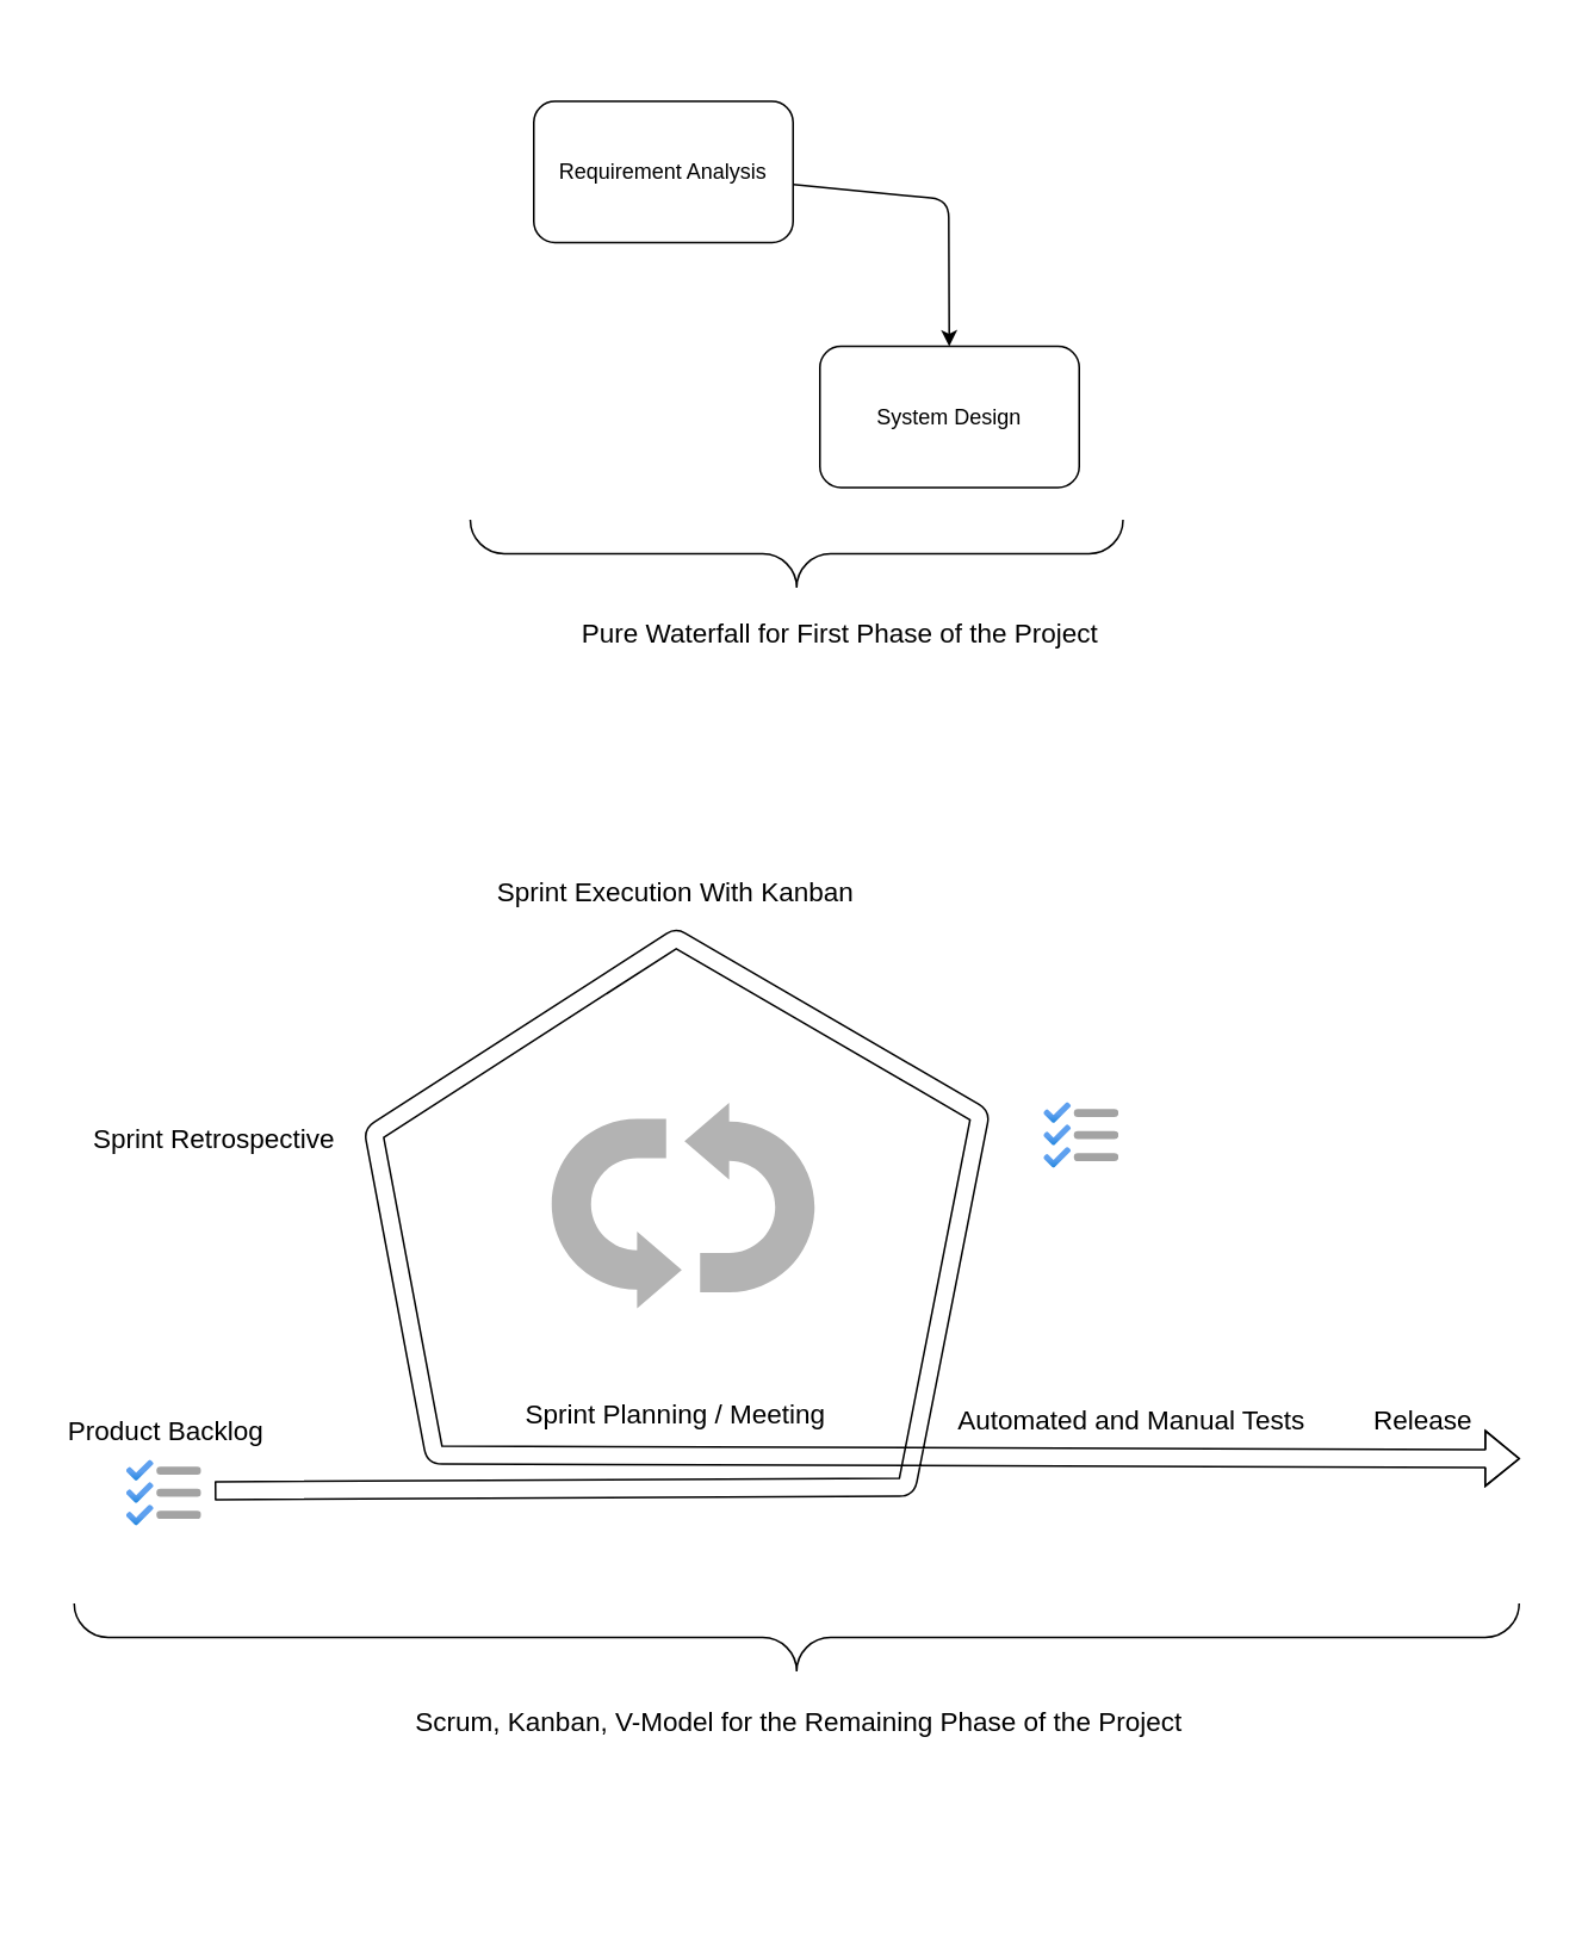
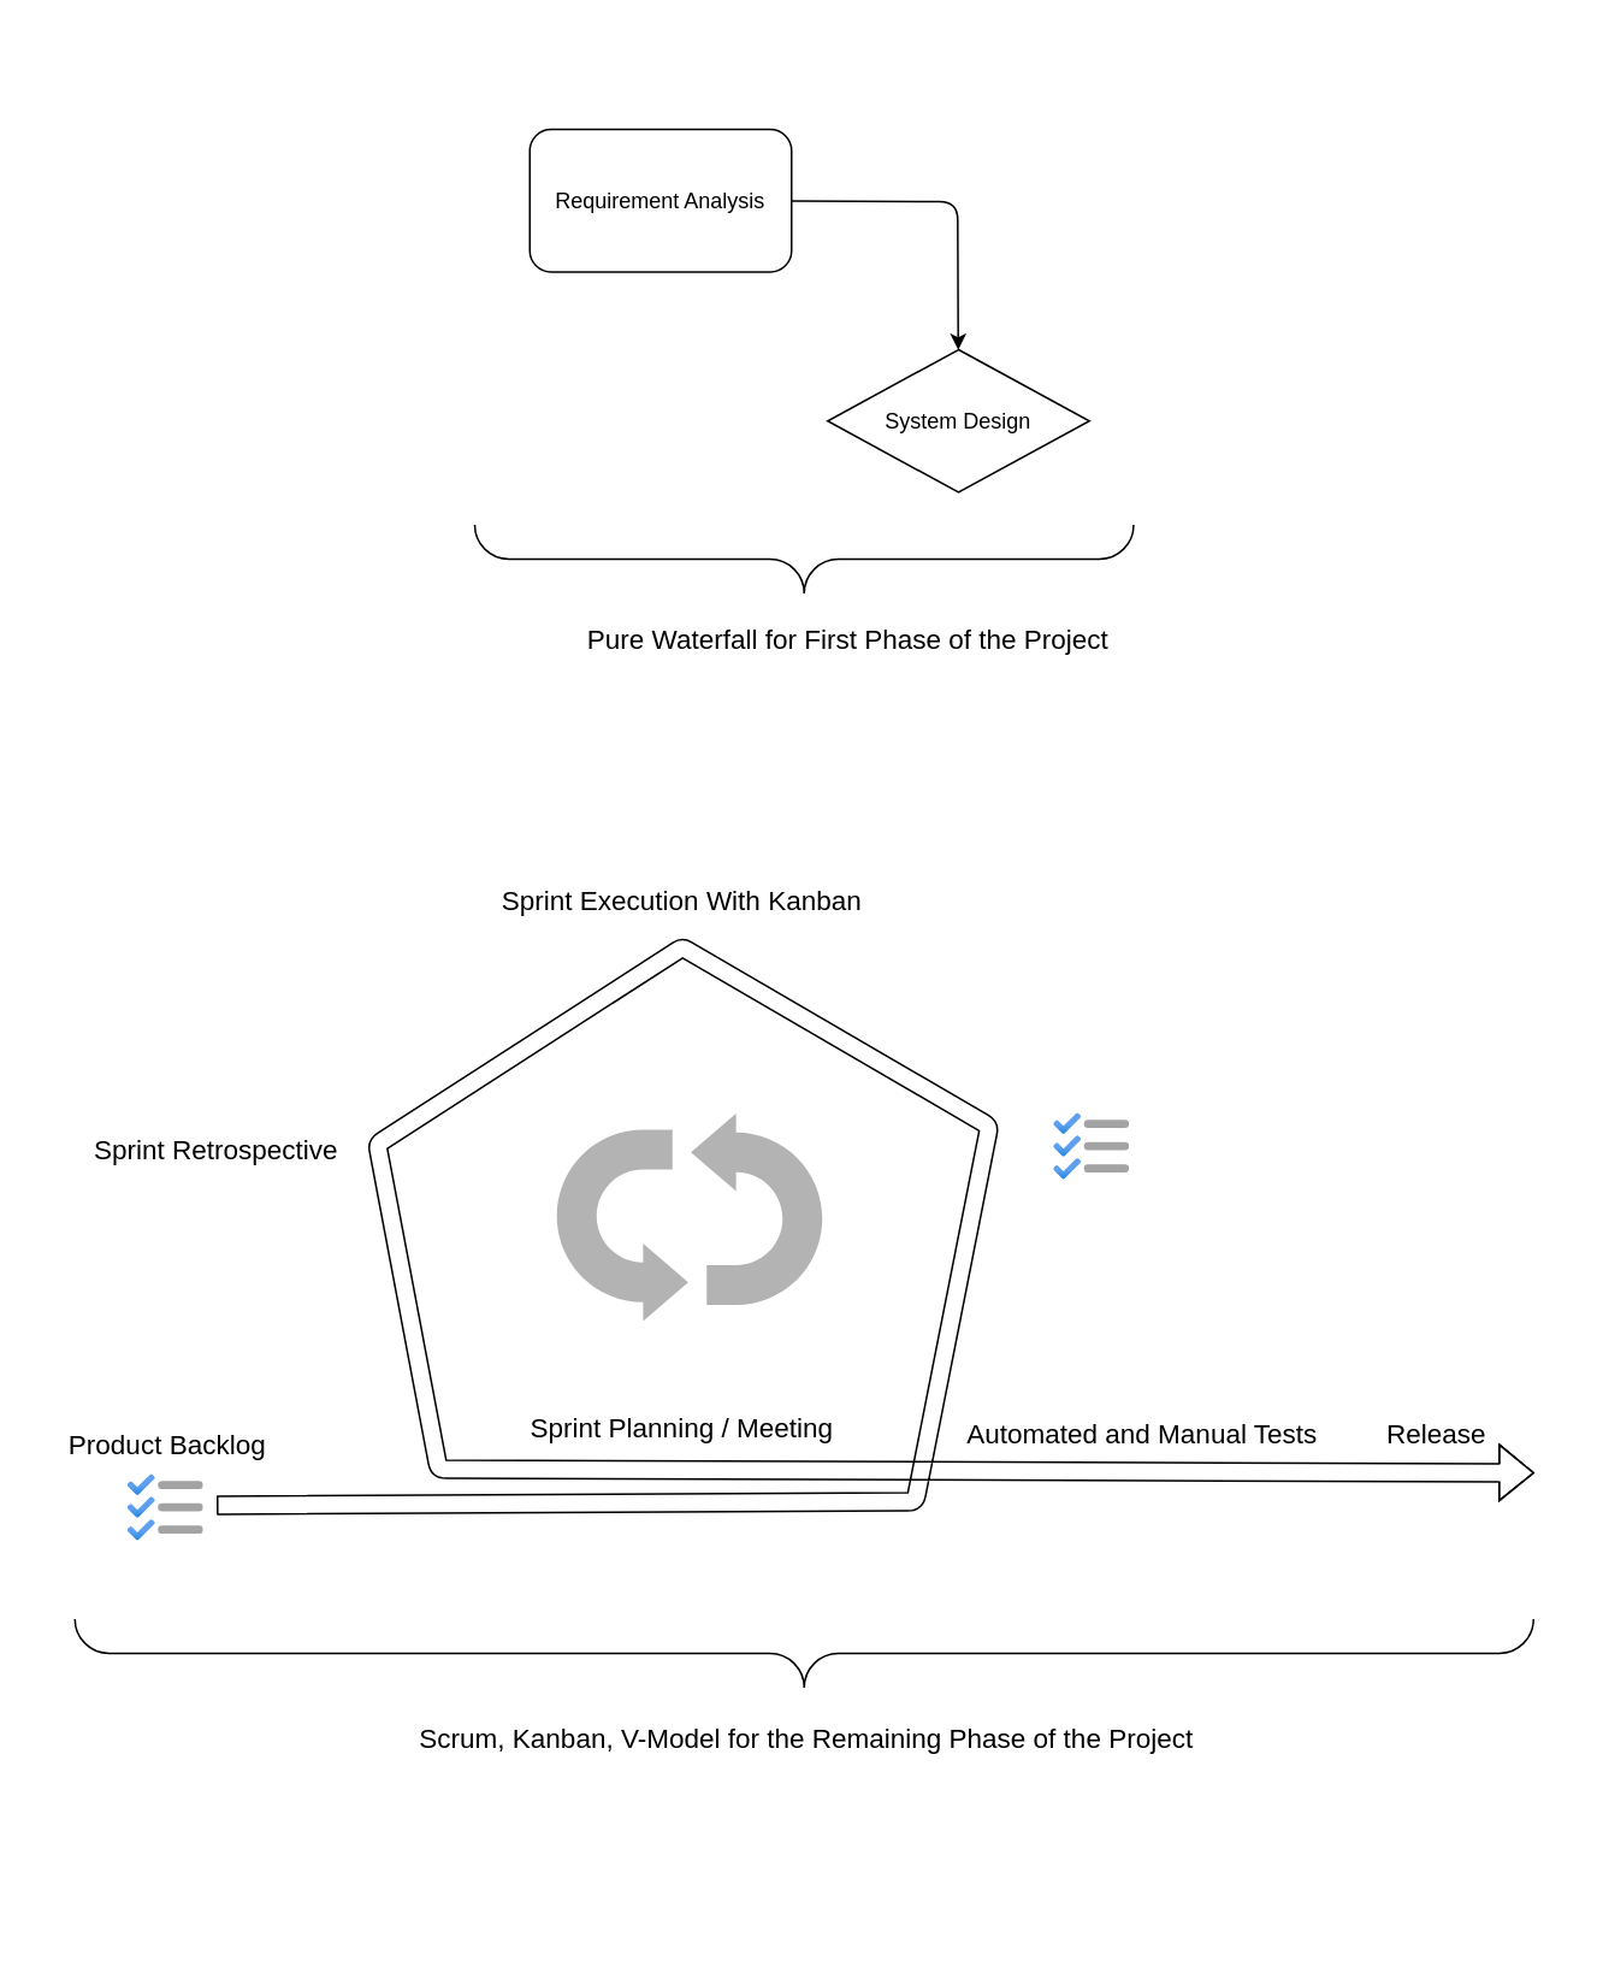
  <mxCell id="0" />
  <mxCell id="1" parent="0" />
  <mxCell id="2" value="" style="whiteSpace=wrap;html=1;strokeColor=#FFFFFF;fontSize=15;fontColor=#000000;fillColor=none;" parent="1" vertex="1"><mxGeometry x="20" y="20" width="846" height="1047" as="geometry" /></mxCell>
  <mxCell id="3" value="" style="edgeStyle=none;html=1;fontColor=#000000;strokeColor=#000000;" parent="1" source="4" target="6" edge="1"><mxGeometry relative="1" as="geometry"><Array as="points"><mxPoint x="530" y="111" /></Array></mxGeometry></mxCell>
- <mxCell id="4" value="&lt;font color=&quot;#000000&quot;&gt;Requirement Analysis&lt;/font&gt;" style="rounded=1;whiteSpace=wrap;html=1;strokeColor=#000000;fillColor=none;" parent="1" vertex="1"><mxGeometry x="298" y="56" width="145" height="79" as="geometry" /></mxCell>
+ <mxCell id="4" value="&lt;font color=&quot;#000000&quot;&gt;Requirement Analysis&lt;/font&gt;" style="rounded=1;whiteSpace=wrap;html=1;strokeColor=#000000;fillColor=none;" parent="1" vertex="1"><mxGeometry x="293" y="71" width="145" height="79" as="geometry" /></mxCell>
  <mxCell id="5" value="" style="verticalLabelPosition=bottom;shadow=0;dashed=0;align=center;html=1;verticalAlign=top;strokeWidth=1;shape=mxgraph.mockup.markup.curlyBrace;strokeColor=#000000;fontColor=#000000;fillColor=none;direction=west;" parent="1" vertex="1"><mxGeometry x="262.5" y="290" width="365" height="38" as="geometry" /></mxCell>
- <mxCell id="6" value="&lt;font color=&quot;#000000&quot;&gt;System Design&lt;/font&gt;" style="rounded=1;whiteSpace=wrap;html=1;strokeColor=#000000;fillColor=none;" parent="1" vertex="1"><mxGeometry x="458" y="193" width="145" height="79" as="geometry" /></mxCell>
+ <mxCell id="6" value="&lt;font color=&quot;#000000&quot;&gt;System Design&lt;/font&gt;" style="rhombus;whiteSpace=wrap;html=1;strokeColor=#000000;fillColor=none;" parent="1" vertex="1"><mxGeometry x="458" y="193" width="145" height="79" as="geometry" /></mxCell>
  <mxCell id="7" value="&lt;font style=&quot;font-size: 15px;&quot;&gt;Pure Waterfall for First Phase of the Project&lt;/font&gt;" style="text;html=1;align=center;verticalAlign=middle;resizable=0;points=[];autosize=1;strokeColor=none;fillColor=none;fontColor=#000000;" parent="1" vertex="1"><mxGeometry x="315" y="338" width="307" height="30" as="geometry" /></mxCell>
  <mxCell id="8" value="" style="aspect=fixed;html=1;points=[];align=center;image;fontSize=12;image=img/lib/azure2/general/Backlog.svg;strokeColor=#000000;fontColor=#000000;fillColor=none;" parent="1" vertex="1"><mxGeometry x="70.54" y="816" width="41.93" height="37" as="geometry" /></mxCell>
  <mxCell id="9" value="&lt;span style=&quot;font-size: 15px;&quot;&gt;Product Backlog&lt;br&gt;&lt;/span&gt;" style="text;html=1;align=center;verticalAlign=middle;resizable=0;points=[];autosize=1;strokeColor=none;fillColor=none;fontColor=#000000;" parent="1" vertex="1"><mxGeometry x="28" y="784" width="127" height="30" as="geometry" /></mxCell>
  <mxCell id="10" value="" style="shape=flexArrow;endArrow=classic;html=1;strokeColor=#000000;fontSize=15;fontColor=#000000;" parent="1" edge="1"><mxGeometry width="50" height="50" relative="1" as="geometry"><mxPoint x="119.53" y="833" as="sourcePoint" /><mxPoint x="849.53" y="815" as="targetPoint" /><Array as="points"><mxPoint x="506.53" y="831" /><mxPoint x="547.53" y="623" /><mxPoint x="377.53" y="524" /><mxPoint x="208.53" y="633" /><mxPoint x="242.53" y="813" /></Array></mxGeometry></mxCell>
  <mxCell id="11" value="&lt;span style=&quot;font-size: 15px;&quot;&gt;Automated and Manual Tests&lt;br&gt;&lt;/span&gt;" style="text;html=1;align=center;verticalAlign=middle;resizable=0;points=[];autosize=1;strokeColor=none;fillColor=none;fontColor=#000000;" parent="1" vertex="1"><mxGeometry x="525.53" y="778" width="212" height="30" as="geometry" /></mxCell>
  <mxCell id="12" value="" style="aspect=fixed;html=1;points=[];align=center;image;fontSize=12;image=img/lib/azure2/general/Backlog.svg;strokeColor=#000000;fontColor=#000000;fillColor=none;" parent="1" vertex="1"><mxGeometry x="583.54" y="616" width="41.93" height="37" as="geometry" /></mxCell>
  <mxCell id="13" value="&lt;span style=&quot;font-size: 15px;&quot;&gt;Release&lt;br&gt;&lt;/span&gt;" style="text;html=1;align=center;verticalAlign=middle;resizable=0;points=[];autosize=1;strokeColor=none;fillColor=none;fontColor=#000000;" parent="1" vertex="1"><mxGeometry x="758" y="778" width="73" height="30" as="geometry" /></mxCell>
  <mxCell id="14" value="&lt;span style=&quot;font-size: 15px;&quot;&gt;Sprint&amp;nbsp;Planning / Meeting&lt;br&gt;&lt;/span&gt;" style="text;html=1;align=center;verticalAlign=middle;resizable=0;points=[];autosize=1;strokeColor=none;fillColor=none;fontColor=#000000;" parent="1" vertex="1"><mxGeometry x="283.53" y="775" width="186" height="30" as="geometry" /></mxCell>
  <mxCell id="15" value="&lt;span style=&quot;font-size: 15px;&quot;&gt;Sprint Retrospective&lt;/span&gt;" style="text;html=1;align=center;verticalAlign=middle;resizable=0;points=[];autosize=1;strokeColor=none;fillColor=none;fontColor=#000000;" parent="1" vertex="1"><mxGeometry x="42" y="621" width="153" height="30" as="geometry" /></mxCell>
  <mxCell id="16" value="&lt;span style=&quot;font-size: 15px;&quot;&gt;Sprint Execution With Kanban&lt;/span&gt;" style="text;html=1;align=center;verticalAlign=middle;resizable=0;points=[];autosize=1;strokeColor=none;fillColor=none;fontColor=#000000;" parent="1" vertex="1"><mxGeometry x="268.03" y="483" width="217" height="30" as="geometry" /></mxCell>
  <mxCell id="17" value="" style="verticalLabelPosition=bottom;shadow=0;dashed=0;align=center;html=1;verticalAlign=top;strokeWidth=1;shape=mxgraph.mockup.markup.curlyBrace;strokeColor=#000000;fontColor=#000000;fillColor=none;direction=west;" parent="1" vertex="1"><mxGeometry x="41" y="896" width="808" height="38" as="geometry" /></mxCell>
  <mxCell id="18" value="&lt;span style=&quot;font-size: 15px;&quot;&gt;Scrum, Kanban, V-Model for the Remaining Phase of the Project&lt;/span&gt;" style="text;html=1;align=center;verticalAlign=middle;resizable=0;points=[];autosize=1;strokeColor=none;fillColor=none;fontColor=#000000;" parent="1" vertex="1"><mxGeometry x="223.03" y="947" width="446" height="30" as="geometry" /></mxCell>
  <mxCell id="19" value="" style="html=1;shadow=0;dashed=0;align=center;verticalAlign=middle;shape=mxgraph.arrows2.uTurnArrow;dy=11;arrowHead=43;dx2=25;flipV=0;flipH=1;gradientColor=none;strokeColor=none;fillColor=#B3B3B3;" vertex="1" parent="1"><mxGeometry x="391" y="616" width="64" height="106" as="geometry" /></mxCell>
  <mxCell id="20" value="" style="html=1;shadow=0;dashed=0;align=center;verticalAlign=middle;shape=mxgraph.arrows2.uTurnArrow;dy=11;arrowHead=43;dx2=25;flipV=1;flipH=0;gradientColor=none;strokeColor=none;fillColor=#B3B3B3;" vertex="1" parent="1"><mxGeometry x="308" y="625" width="64" height="106" as="geometry" /></mxCell>
